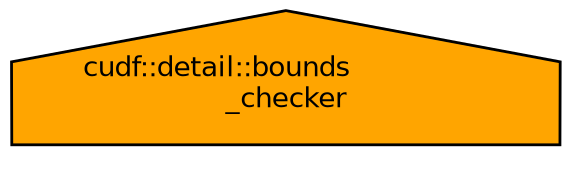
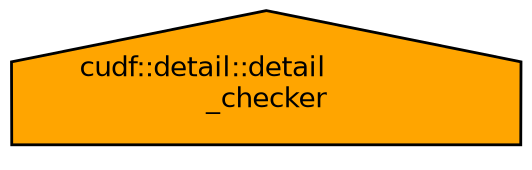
  digraph {
    rankdir=LR
-   n1 [color=black fillcolor=orange fontname=Helvetica fontsize=10 height=0.2 label="cudf::detail::bounds\l_checker" shape=house style=filled width=0.4]
+   n1 [color=black fillcolor=orange fontname=Helvetica fontsize=10 height=0.2 label="cudf::detail::detail\l_checker" shape=house style=filled width=0.4]
  }
